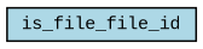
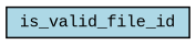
  digraph {
    rankdir=LR
    fontname="Liberation Mono"
-   n1 [color=black fillcolor=lightblue fontname="Liberation Mono" fontsize=10 height=0.2 label=is_file_file_id shape=record style=filled width=0.4]
+   n1 [color=black fillcolor=lightblue fontname="Liberation Mono" fontsize=10 height=0.2 label=is_valid_file_id shape=record style=filled width=0.4]
  }
